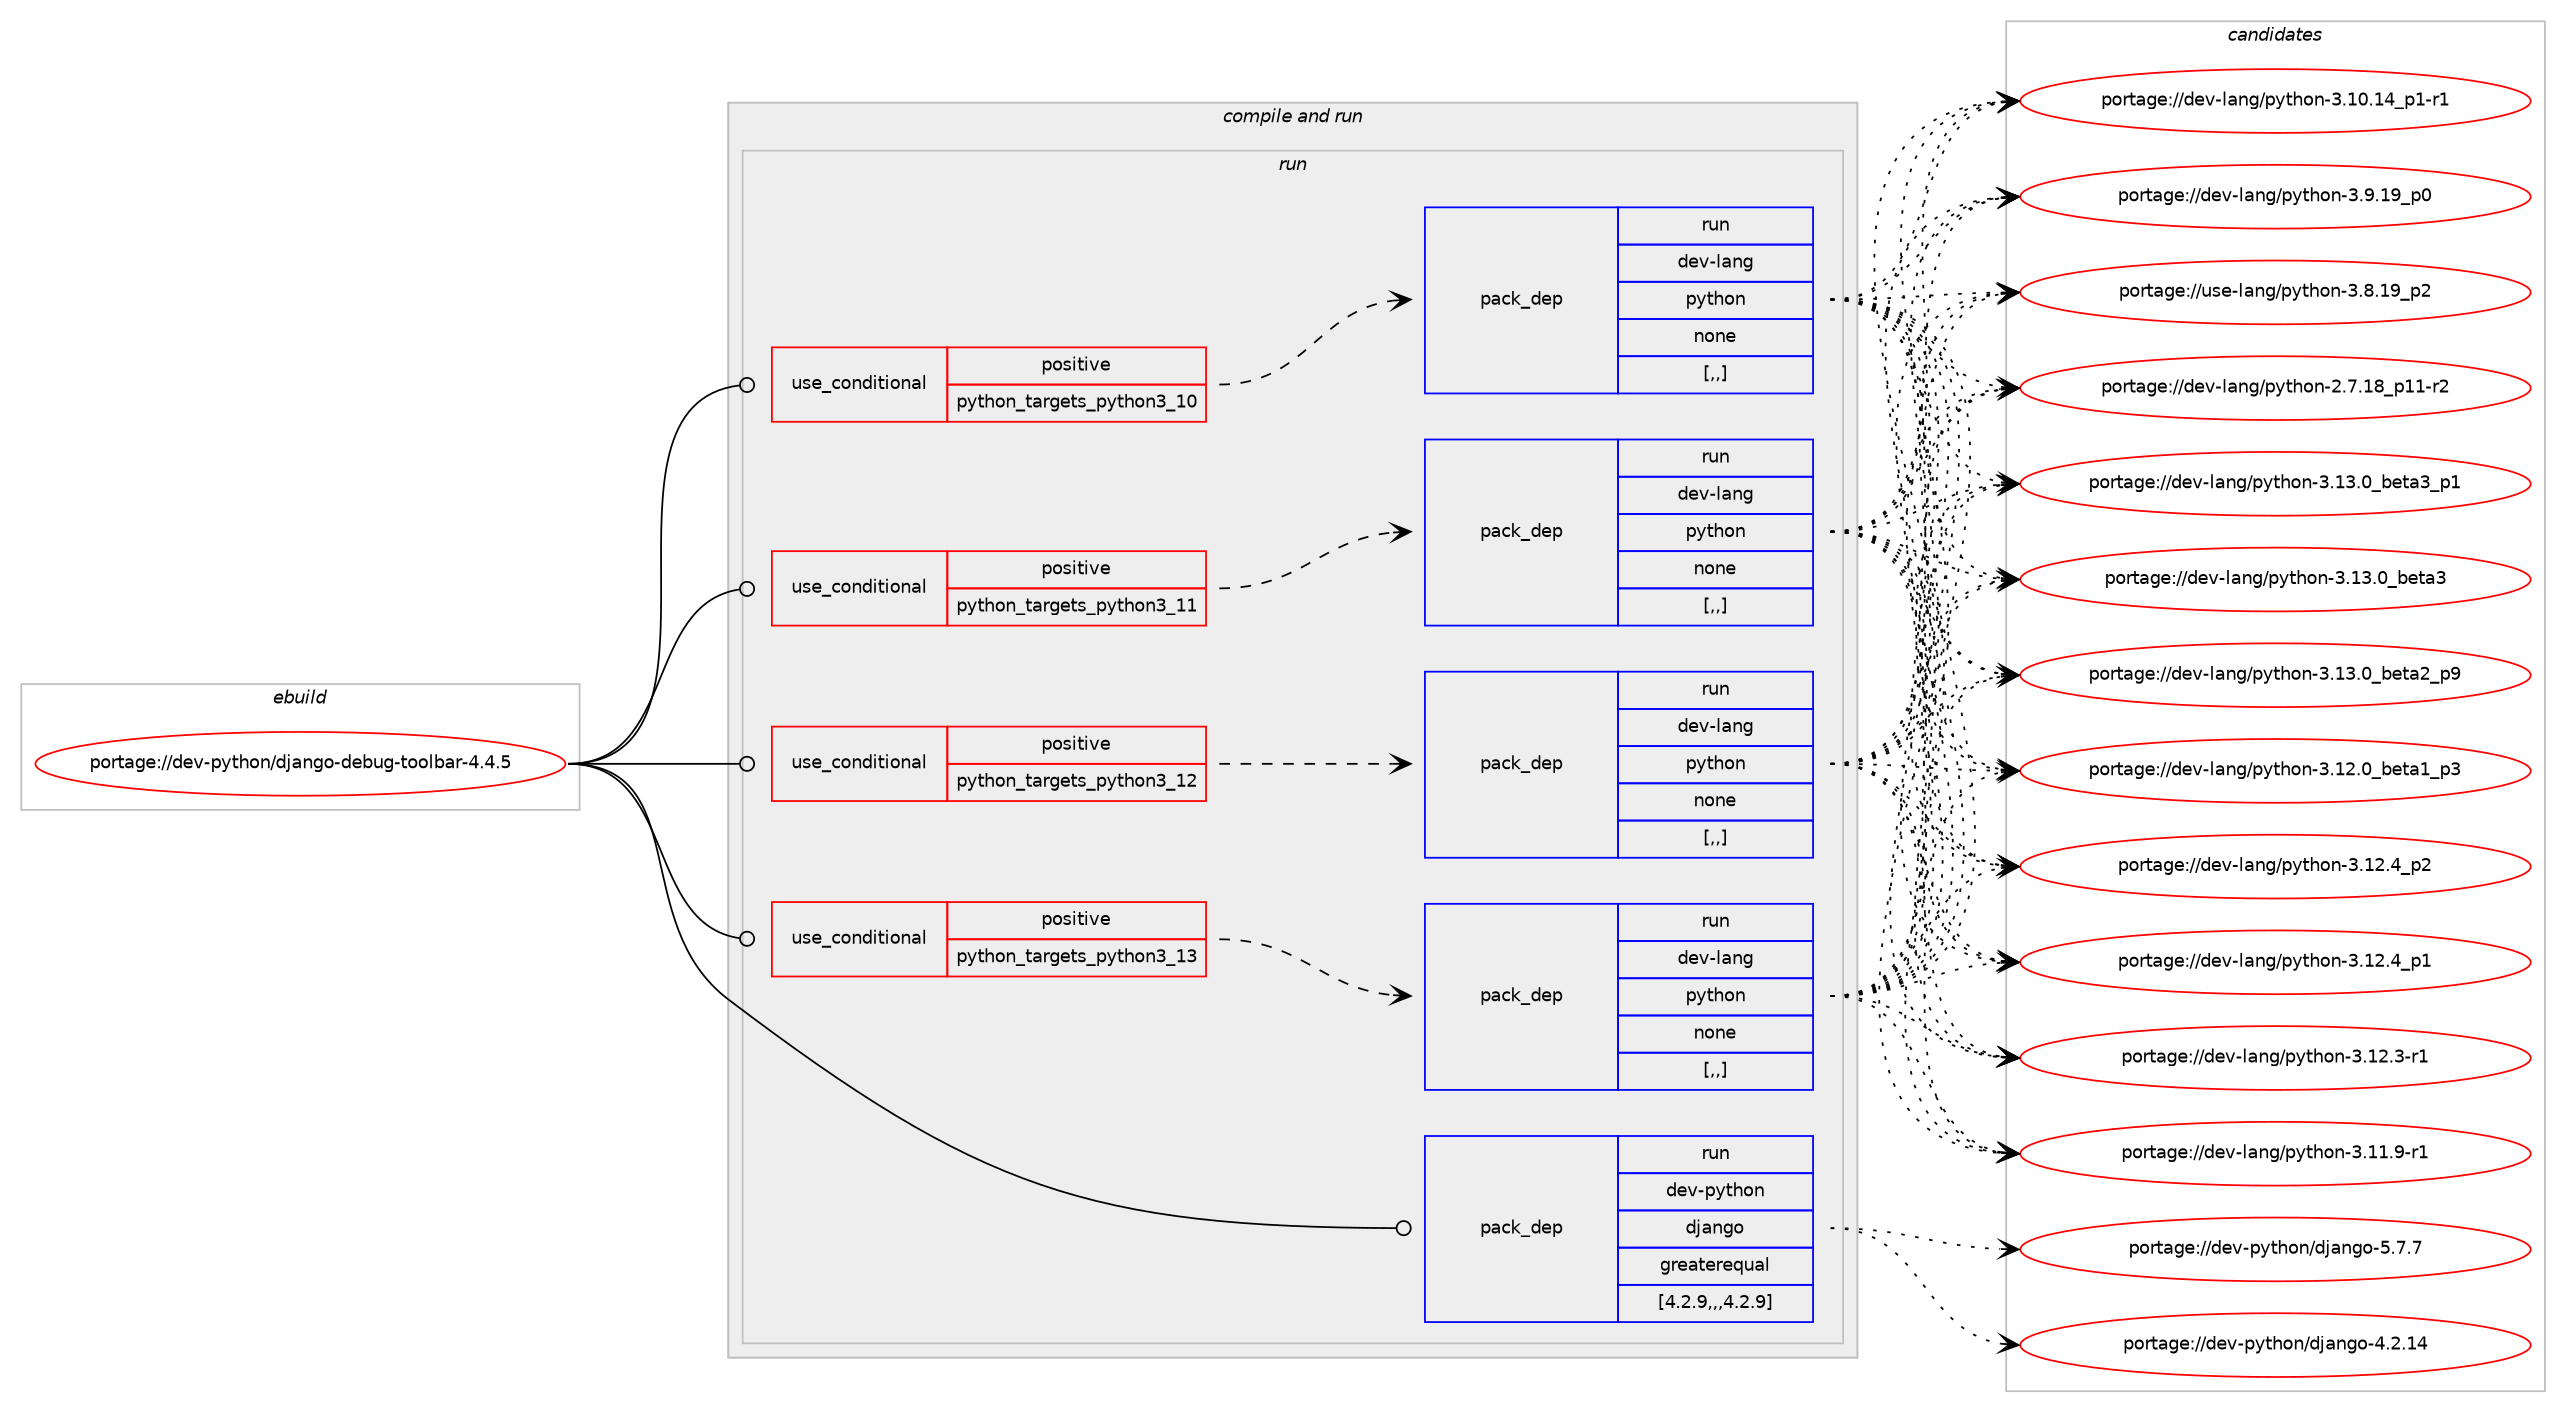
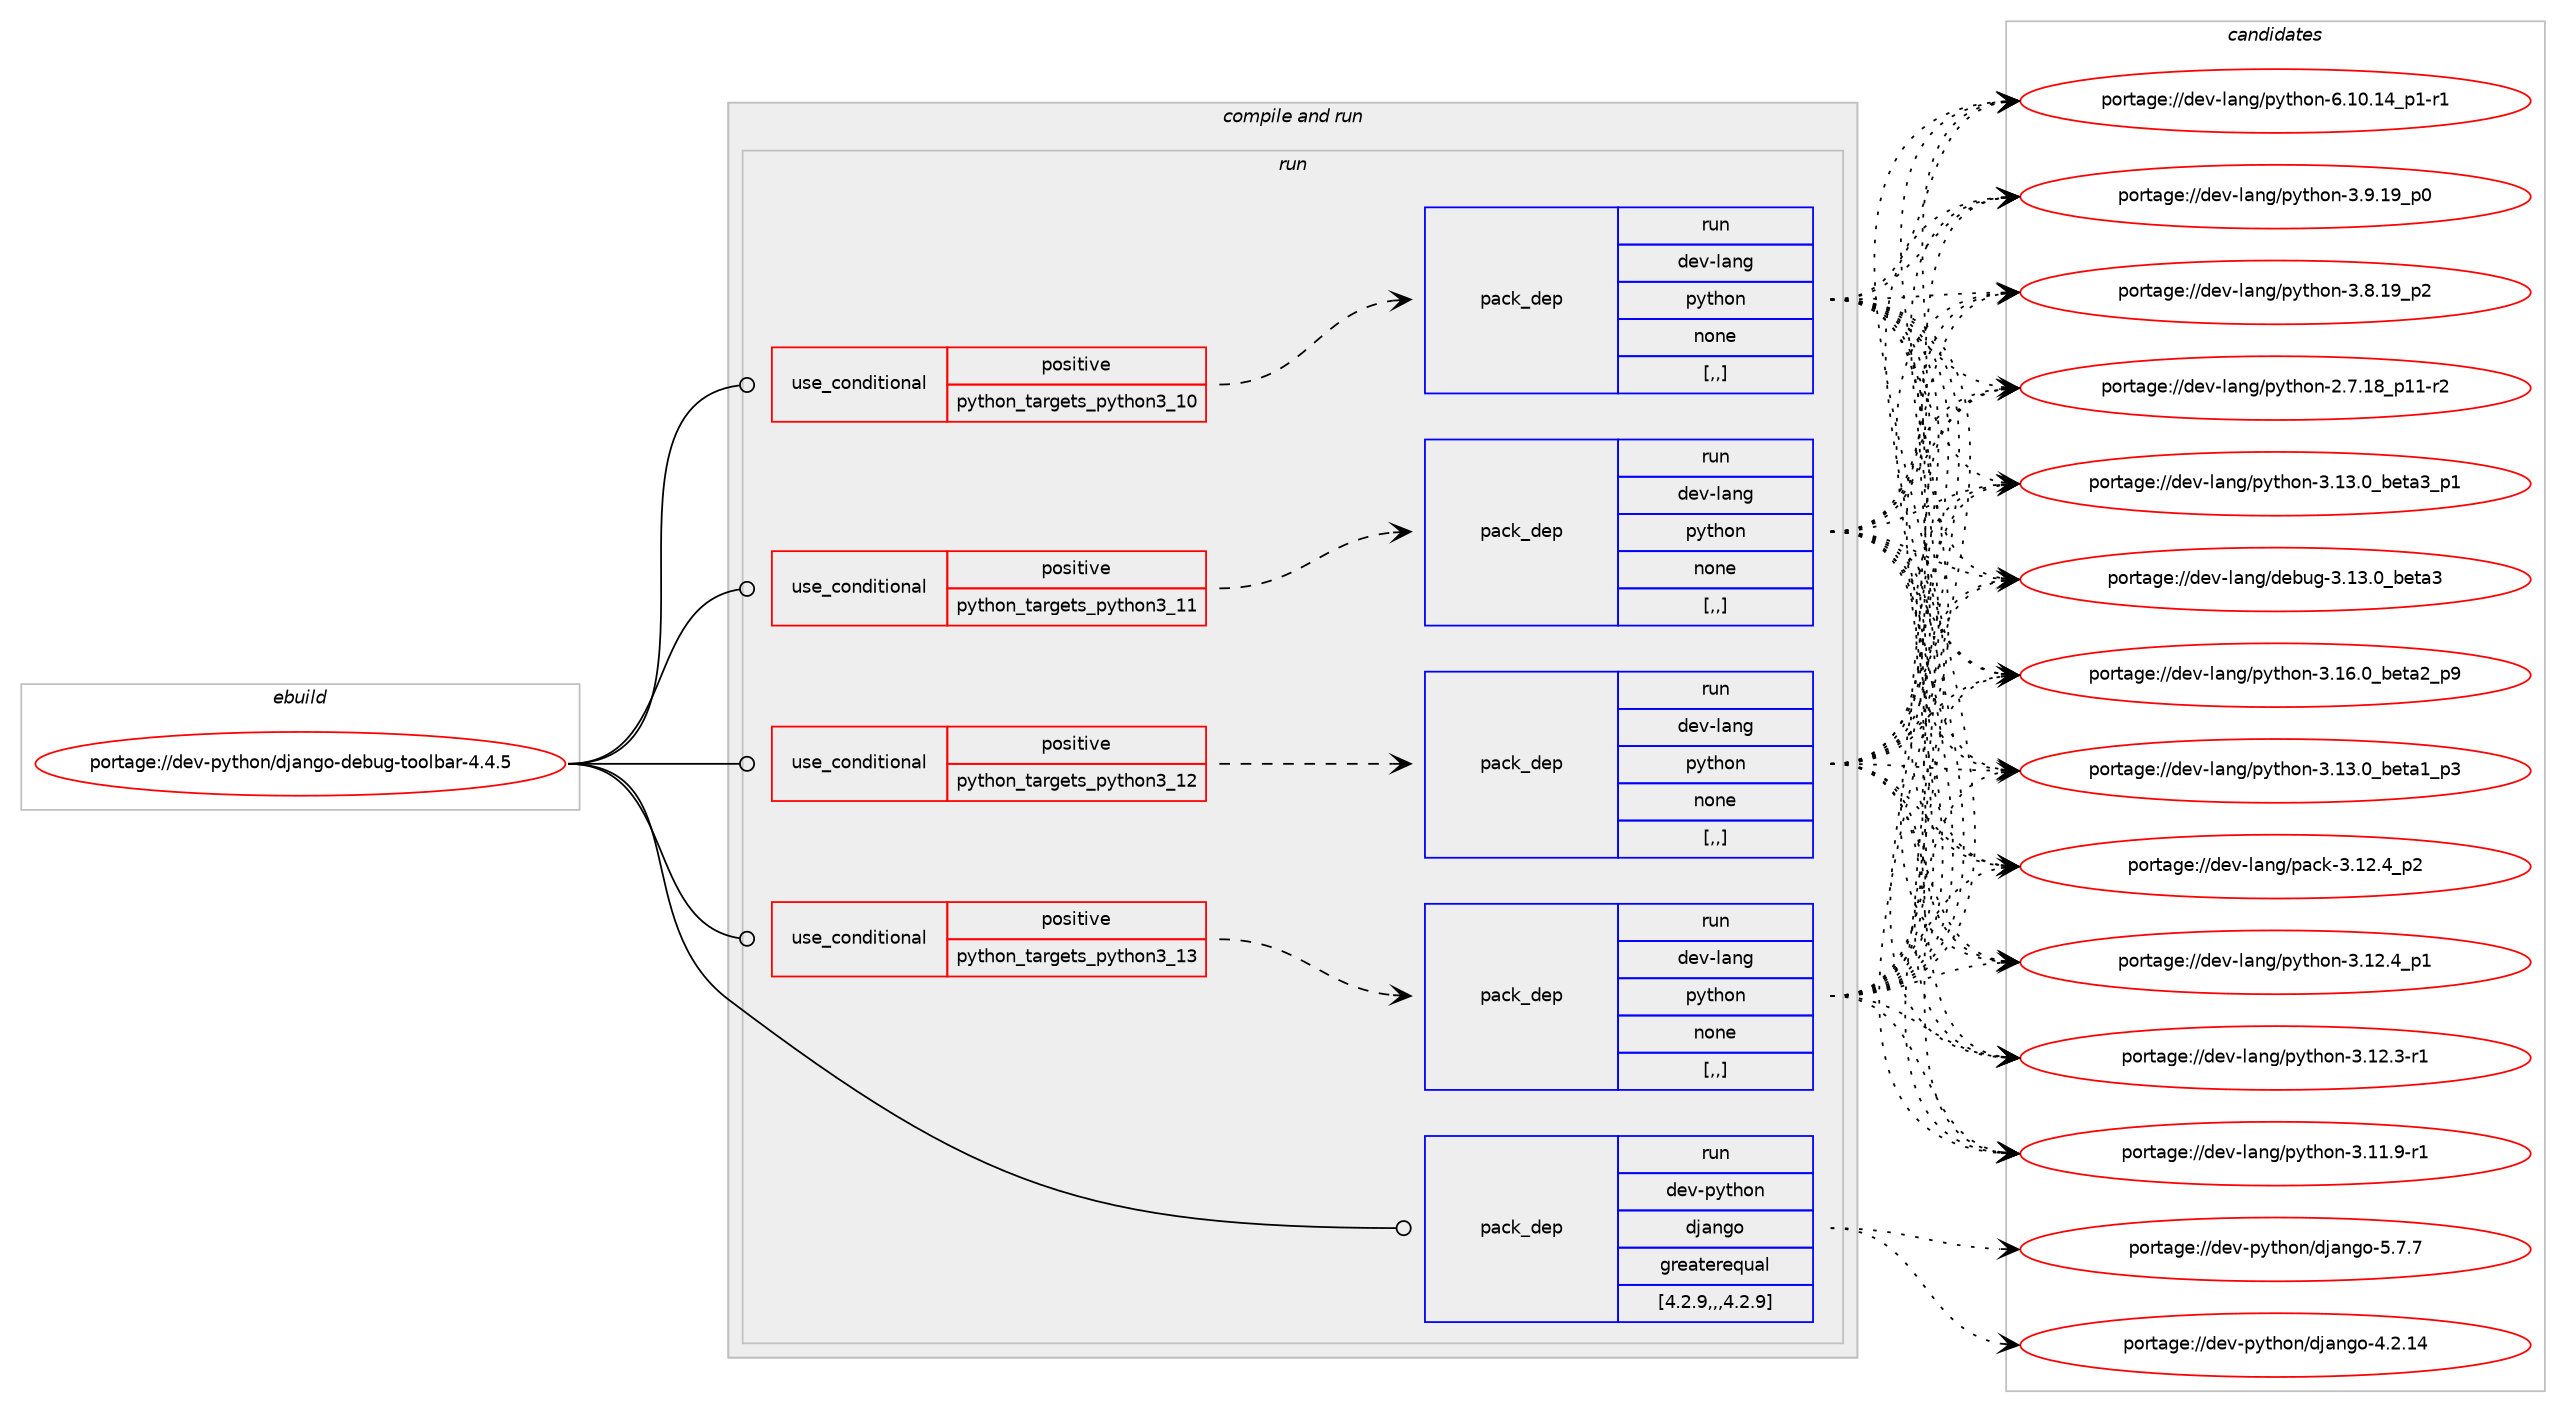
  digraph {
    compound=true
    concentrate=true
    fontname=Helvetica
    fontsize=10
    newrank=true
    rankdir=LR
    ranksep=1.5
    node [color=red fontname=Helvetica fontsize=10]
    edge [arrowhead=vee headport=w style=dotted tailport=e weight=100]
    n1 [label="portage://dev-python/django-debug-toolbar-4.4.5" width=4]
    n2 [color=blue label=<<TABLE BORDER="0" CELLBORDER="1" CELLSPACING="0" CELLPADDING="4" WIDTH="220"><TR><TD ROWSPAN="6" CELLPADDING="30">pack_dep</TD></TR><TR><TD WIDTH="110">run</TD></TR><TR><TD>dev-lang</TD></TR><TR><TD>python</TD></TR><TR><TD>none</TD></TR><TR><TD>[,,]</TD></TR></TABLE>> shape=none]
    n3 [label=<<TABLE BORDER="0" CELLBORDER="1" CELLSPACING="0" CELLPADDING="4"><TR><TD ROWSPAN="3" CELLPADDING="10">use_conditional</TD></TR><TR><TD>positive</TD></TR><TR><TD>python_targets_python3_10</TD></TR></TABLE>> shape=none]
    n4 [color=blue label=<<TABLE BORDER="0" CELLBORDER="1" CELLSPACING="0" CELLPADDING="4" WIDTH="220"><TR><TD ROWSPAN="6" CELLPADDING="30">pack_dep</TD></TR><TR><TD WIDTH="110">run</TD></TR><TR><TD>dev-lang</TD></TR><TR><TD>python</TD></TR><TR><TD>none</TD></TR><TR><TD>[,,]</TD></TR></TABLE>> shape=none]
    n5 [label=<<TABLE BORDER="0" CELLBORDER="1" CELLSPACING="0" CELLPADDING="4"><TR><TD ROWSPAN="3" CELLPADDING="10">use_conditional</TD></TR><TR><TD>positive</TD></TR><TR><TD>python_targets_python3_11</TD></TR></TABLE>> shape=none]
    n6 [color=blue label=<<TABLE BORDER="0" CELLBORDER="1" CELLSPACING="0" CELLPADDING="4" WIDTH="220"><TR><TD ROWSPAN="6" CELLPADDING="30">pack_dep</TD></TR><TR><TD WIDTH="110">run</TD></TR><TR><TD>dev-lang</TD></TR><TR><TD>python</TD></TR><TR><TD>none</TD></TR><TR><TD>[,,]</TD></TR></TABLE>> shape=none]
    n7 [label=<<TABLE BORDER="0" CELLBORDER="1" CELLSPACING="0" CELLPADDING="4"><TR><TD ROWSPAN="3" CELLPADDING="10">use_conditional</TD></TR><TR><TD>positive</TD></TR><TR><TD>python_targets_python3_12</TD></TR></TABLE>> shape=none]
    n8 [color=blue label=<<TABLE BORDER="0" CELLBORDER="1" CELLSPACING="0" CELLPADDING="4" WIDTH="220"><TR><TD ROWSPAN="6" CELLPADDING="30">pack_dep</TD></TR><TR><TD WIDTH="110">run</TD></TR><TR><TD>dev-lang</TD></TR><TR><TD>python</TD></TR><TR><TD>none</TD></TR><TR><TD>[,,]</TD></TR></TABLE>> shape=none]
    n9 [label=<<TABLE BORDER="0" CELLBORDER="1" CELLSPACING="0" CELLPADDING="4"><TR><TD ROWSPAN="3" CELLPADDING="10">use_conditional</TD></TR><TR><TD>positive</TD></TR><TR><TD>python_targets_python3_13</TD></TR></TABLE>> shape=none]
    n10 [color=blue label=<<TABLE BORDER="0" CELLBORDER="1" CELLSPACING="0" CELLPADDING="4" WIDTH="220"><TR><TD ROWSPAN="6" CELLPADDING="30">pack_dep</TD></TR><TR><TD WIDTH="110">run</TD></TR><TR><TD>dev-python</TD></TR><TR><TD>django</TD></TR><TR><TD>greaterequal</TD></TR><TR><TD>[4.2.9,,,4.2.9]</TD></TR></TABLE>> shape=none]
    n11 [label="portage://dev-lang/python-3.13.0_beta3_p1" width=4]
-   n12 [label="portage://dev-lang/python-3.13.0_beta3" width=4]
-   n13 [label="portage://dev-lang/python-3.13.0_beta2_p9" width=4]
-   n14 [label="portage://dev-lang/python-3.12.0_beta1_p3" width=4]
-   n15 [label="portage://dev-lang/python-3.12.4_p2" width=4]
+   n12 [label="portage://dev-lang/debug-3.13.0_beta3" width=4]
+   n13 [label="portage://dev-lang/python-3.16.0_beta2_p9" width=4]
+   n14 [label="portage://dev-lang/python-3.13.0_beta1_p3" width=4]
+   n15 [label="portage://dev-lang/pack-3.12.4_p2" width=4]
    n16 [label="portage://dev-lang/python-3.12.4_p1" width=4]
    n17 [label="portage://dev-lang/python-3.12.3-r1" width=4]
    n18 [label="portage://dev-lang/python-3.11.9-r1" width=4]
-   n19 [label="portage://dev-lang/python-3.10.14_p1-r1" width=4]
+   n19 [label="portage://dev-lang/python-6.10.14_p1-r1" width=4]
    n20 [label="portage://dev-lang/python-3.9.19_p0" width=4]
-   n21 [label="portage://use-lang/python-3.8.19_p2" width=4]
+   n21 [label="portage://dev-lang/python-3.8.19_p2" width=4]
    n22 [label="portage://dev-lang/python-2.7.18_p11-r2" width=4]
    n23 [label="portage://dev-python/django-5.7.7" width=4]
    n24 [label="portage://dev-python/django-4.2.14" width=4]
    subgraph cluster_1 {
      color=gray
      label=<<i>ebuild</i>>
      rank=same
      n1
    }
    subgraph cluster_2 {
      color=gray
      label=<<i>dependencies</i>>
      subgraph cluster_3 {
        color=gray
        fillcolor="#eeeeee"
        label=<<i>compile</i>>
        style=filled
      }
      subgraph cluster_4 {
        color=gray
        fillcolor="#eeeeee"
        label=<<i>compile and run</i>>
        style=filled
      }
      subgraph cluster_5 {
        color=gray
        fillcolor="#eeeeee"
        label=<<i>run</i>>
        style=filled
        subgraph sub_6 {
          color=gray
          fillcolor="#eeeeee"
          label=<<i>run</i>>
          style=filled
          n3
          subgraph sub_7 {
            color=gray
            fillcolor="#eeeeee"
            label=<<i>run</i>>
            style=filled
            n2
          }
        }
        subgraph sub_8 {
          color=gray
          fillcolor="#eeeeee"
          label=<<i>run</i>>
          style=filled
          n5
          subgraph sub_9 {
            color=gray
            fillcolor="#eeeeee"
            label=<<i>run</i>>
            style=filled
            n4
          }
        }
        subgraph sub_10 {
          color=gray
          fillcolor="#eeeeee"
          label=<<i>run</i>>
          style=filled
          n7
          subgraph sub_11 {
            color=gray
            fillcolor="#eeeeee"
            label=<<i>run</i>>
            style=filled
            n6
          }
        }
        subgraph sub_12 {
          color=gray
          fillcolor="#eeeeee"
          label=<<i>run</i>>
          style=filled
          n9
          subgraph sub_13 {
            color=gray
            fillcolor="#eeeeee"
            label=<<i>run</i>>
            style=filled
            n8
          }
        }
        subgraph sub_14 {
          color=gray
          fillcolor="#eeeeee"
          label=<<i>run</i>>
          style=filled
          n10
        }
      }
    }
    subgraph cluster_15 {
      color=gray
      label=<<i>candidates</i>>
      rank=same
      subgraph sub_16 {
        color=black
        label=<<i>candidates</i>>
        nodesep=1
        rank=same
        n11
        n12
        n13
        n14
        n15
        n16
        n17
        n18
        n19
        n20
        n21
        n22
      }
      subgraph sub_17 {
        color=black
        label=<<i>candidates</i>>
        nodesep=1
        rank=same
        n11
        n12
        n13
        n14
        n15
        n16
        n17
        n18
        n19
        n20
        n21
        n22
      }
      subgraph sub_18 {
        color=black
        label=<<i>candidates</i>>
        nodesep=1
        rank=same
        n11
        n12
        n13
        n14
        n15
        n16
        n17
        n18
        n19
        n20
        n21
        n22
      }
      subgraph sub_19 {
        color=black
        label=<<i>candidates</i>>
        nodesep=1
        rank=same
        n11
        n12
        n13
        n14
        n15
        n16
        n17
        n18
        n19
        n20
        n21
        n22
      }
      subgraph sub_20 {
        color=black
        label=<<i>candidates</i>>
        nodesep=1
        rank=same
        n23
        n24
      }
    }
    n1 -> n3 [arrowhead=odot style=solid weight=20]
    n1 -> n5 [arrowhead=odot style=solid weight=20]
    n1 -> n7 [arrowhead=odot style=solid weight=20]
    n1 -> n9 [arrowhead=odot style=solid weight=20]
    n1 -> n10 [arrowhead=odot style=solid weight=20]
    n2 -> n11
    n2 -> n12
    n2 -> n13
    n2 -> n14
    n2 -> n15
    n2 -> n16
    n2 -> n17
    n2 -> n18
    n2 -> n19
    n2 -> n20
    n2 -> n21
    n2 -> n22
    n3 -> n2 [style=dashed weight=20]
    n4 -> n11
    n4 -> n12
    n4 -> n13
    n4 -> n14
    n4 -> n15
    n4 -> n16
    n4 -> n17
    n4 -> n18
    n4 -> n19
    n4 -> n20
    n4 -> n21
    n4 -> n22
    n5 -> n4 [style=dashed weight=20]
    n6 -> n11
    n6 -> n12
    n6 -> n13
    n6 -> n14
    n6 -> n15
    n6 -> n16
    n6 -> n17
    n6 -> n18
    n6 -> n19
    n6 -> n20
    n6 -> n21
    n6 -> n22
    n7 -> n6 [style=dashed weight=20]
    n8 -> n11
    n8 -> n12
    n8 -> n13
    n8 -> n14
    n8 -> n15
    n8 -> n16
    n8 -> n17
    n8 -> n18
    n8 -> n19
    n8 -> n20
    n8 -> n21
    n8 -> n22
    n9 -> n8 [style=dashed weight=20]
    n10 -> n23
    n10 -> n24
  }
